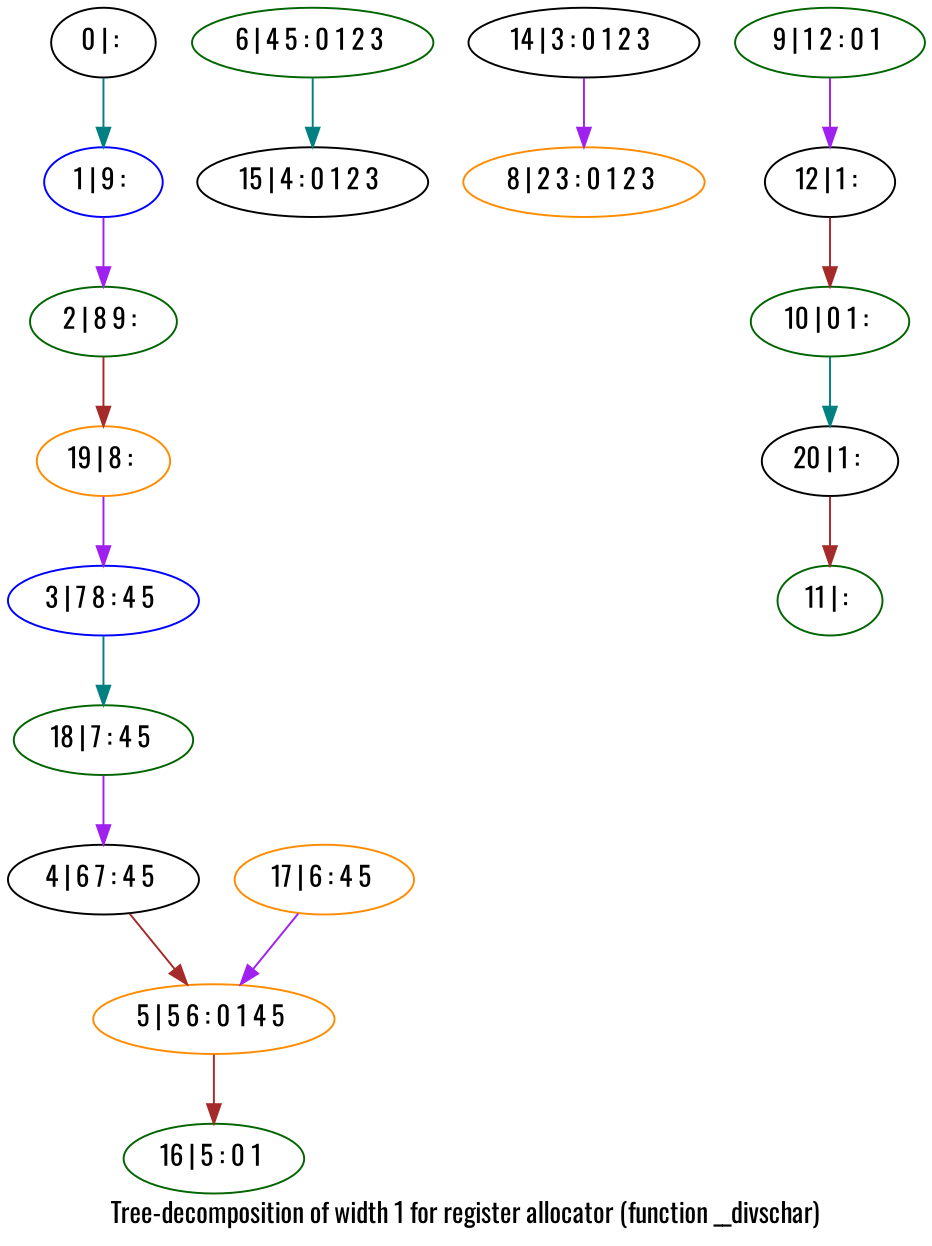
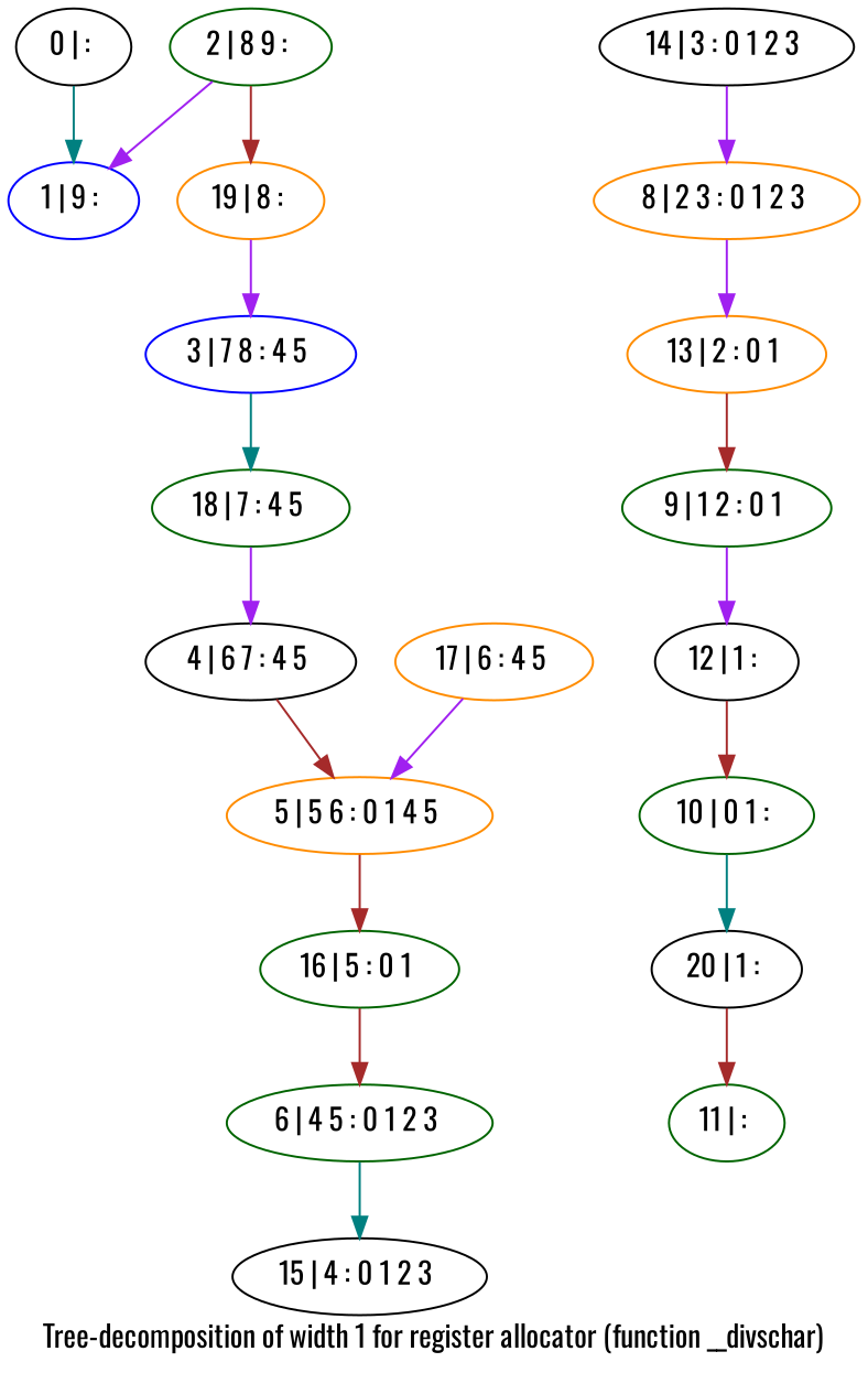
  digraph {
    fontname=Oswald
    label="Tree-decomposition of width 1 for register allocator (function __divschar)"
    node [color=darkgreen fontname=Oswald]
    edge [color=purple fontname=Oswald]
    n1 [color=black label="0 | : "]
    n2 [color=blue label="1 | 9 : "]
    n3 [label="2 | 8 9 : "]
    n4 [color=darkorange label="19 | 8 : "]
    n5 [color=blue label="3 | 7 8 : 4 5 "]
    n6 [label="18 | 7 : 4 5 "]
    n7 [color=black label="4 | 6 7 : 4 5 "]
    n8 [color=darkorange label="5 | 5 6 : 0 1 4 5 "]
    n9 [color=darkorange label="17 | 6 : 4 5 "]
    n10 [label="16 | 5 : 0 1 "]
    n11 [label="6 | 4 5 : 0 1 2 3 "]
    n12 [color=black label="15 | 4 : 0 1 2 3 "]
    n13 [color=black label="14 | 3 : 0 1 2 3 "]
    n14 [color=darkorange label="8 | 2 3 : 0 1 2 3 "]
+   n15 [color=darkorange label="13 | 2 : 0 1 "]
    n16 [label="9 | 1 2 : 0 1 "]
    n17 [color=black label="12 | 1 : "]
    n18 [label="10 | 0 1 : "]
    n19 [color=black label="20 | 1 : "]
    n20 [label="11 | : "]
    n1 -> n2 [color=teal]
-   n2 -> n3
+   n3 -> n2
    n3 -> n4 [color=brown]
    n4 -> n5
    n5 -> n6 [color=teal]
    n6 -> n7
    n7 -> n8 [color=brown]
    n8 -> n10 [color=brown]
    n9 -> n8
+   n10 -> n11 [color=brown]
    n11 -> n12 [color=teal]
    n13 -> n14
+   n14 -> n15
+   n15 -> n16 [color=brown]
    n16 -> n17
    n17 -> n18 [color=brown]
    n18 -> n19 [color=teal]
    n19 -> n20 [color=brown]
  }
